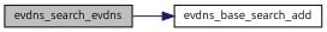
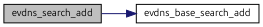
  digraph {
    rankdir=LR
    fontname=Ubuntu
    node [color=black fontname=Ubuntu fontsize=10 shape=record style=filled]
-   n1 [fillcolor=grey75 fontcolor=black height=0.2 label=evdns_search_evdns width=0.4]
+   n1 [fillcolor=grey75 fontcolor=black height=0.2 label=evdns_search_add width=0.4]
    n2 [fillcolor=white height=0.2 label=evdns_base_search_add width=0.4]
    n1 -> n2 [color=midnightblue fontname=Ubuntu fontsize=10 labelfontname=Helvetica labelfontsize=10 style=solid]
  }
